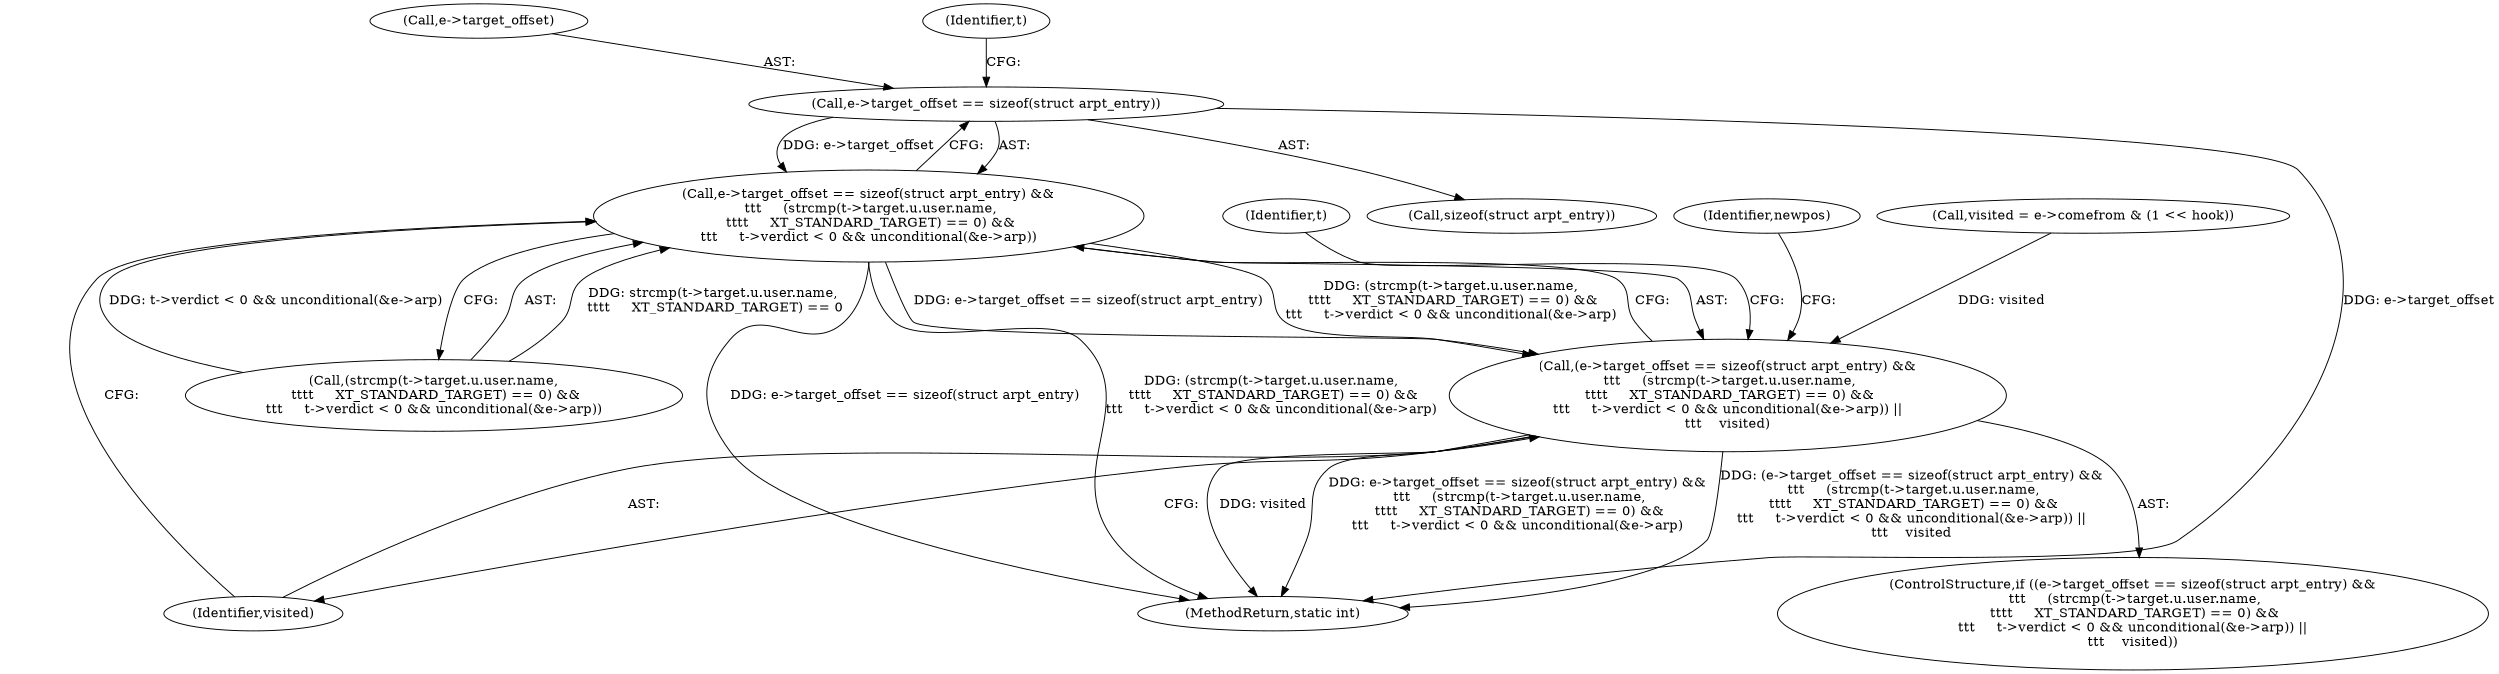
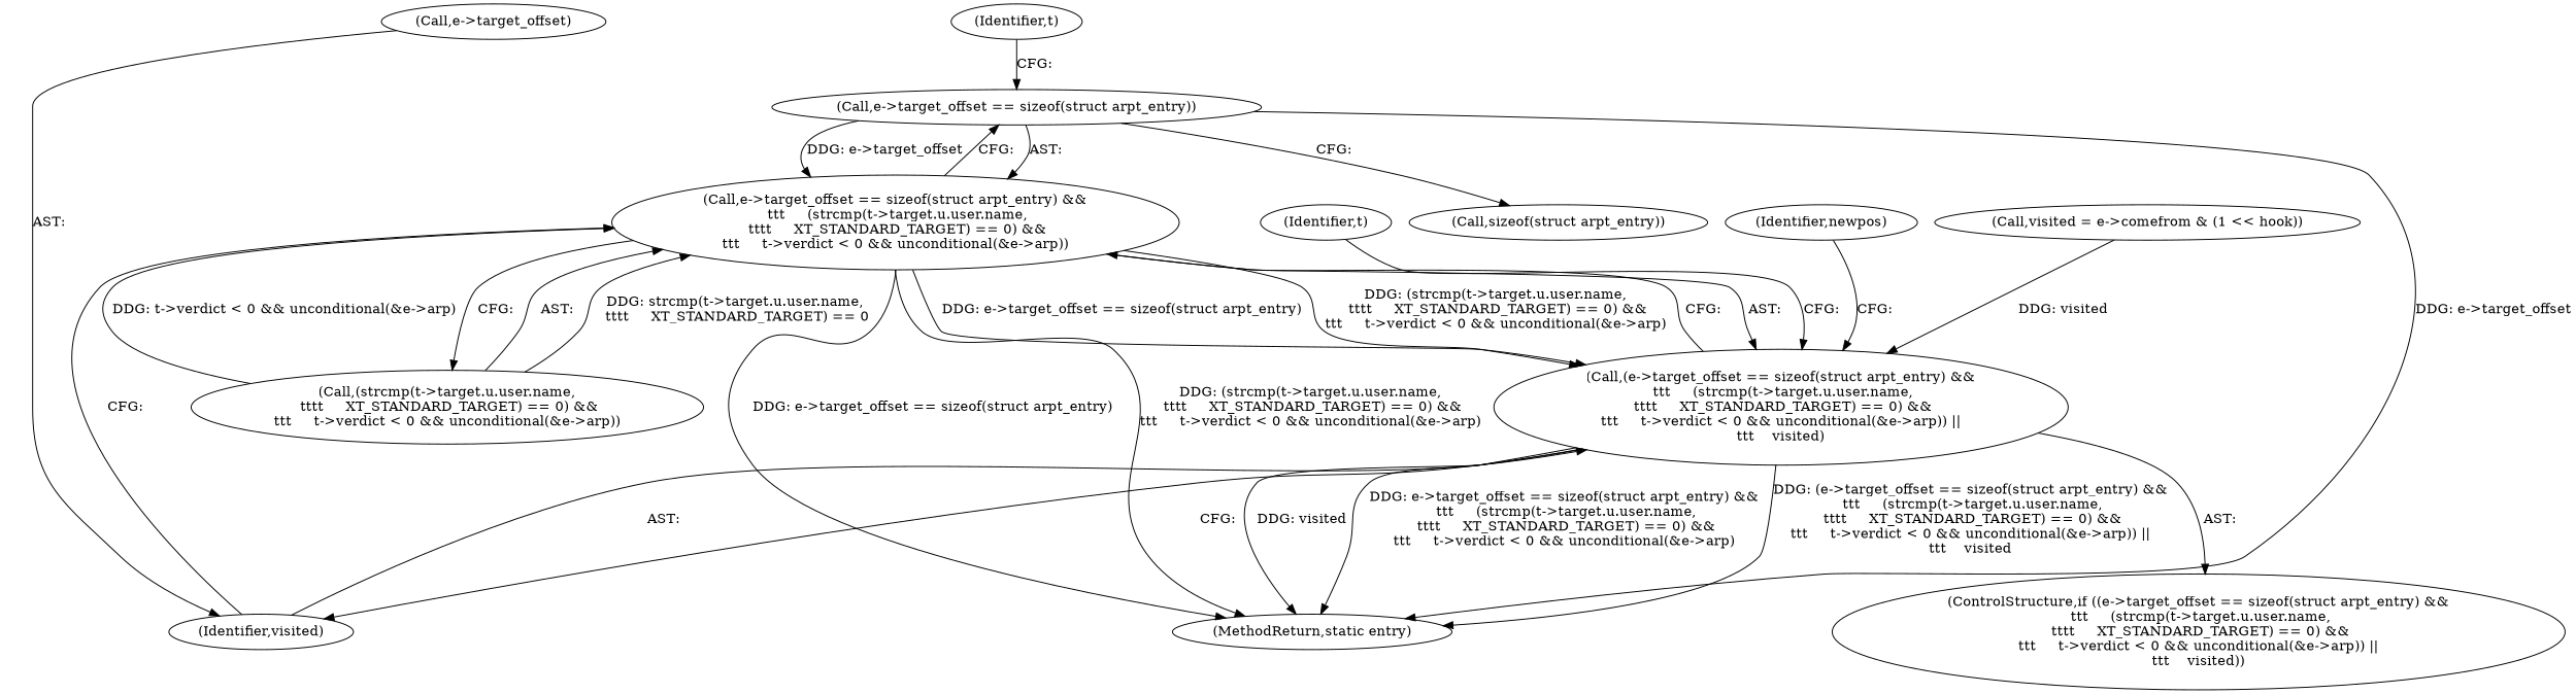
  digraph {
    n1 [label="(Call,e->target_offset == sizeof(struct arpt_entry))"]
    n2 [label="(Call,e->target_offset == sizeof(struct arpt_entry) &&\n \t\t\t     (strcmp(t->target.u.user.name,\n \t\t\t\t     XT_STANDARD_TARGET) == 0) &&\n\t\t\t     t->verdict < 0 && unconditional(&e->arp))"]
-   n3 [label="(MethodReturn,static int)"]
+   n3 [label="(MethodReturn,static entry)"]
    n4 [label="(Call,sizeof(struct arpt_entry))"]
    n5 [label="(Call,(e->target_offset == sizeof(struct arpt_entry) &&\n \t\t\t     (strcmp(t->target.u.user.name,\n \t\t\t\t     XT_STANDARD_TARGET) == 0) &&\n\t\t\t     t->verdict < 0 && unconditional(&e->arp)) ||\n\t\t\t    visited)"]
    n6 [label="(Call,(strcmp(t->target.u.user.name,\n \t\t\t\t     XT_STANDARD_TARGET) == 0) &&\n\t\t\t     t->verdict < 0 && unconditional(&e->arp))"]
    n7 [label="(ControlStructure,if ((e->target_offset == sizeof(struct arpt_entry) &&\n \t\t\t     (strcmp(t->target.u.user.name,\n \t\t\t\t     XT_STANDARD_TARGET) == 0) &&\n\t\t\t     t->verdict < 0 && unconditional(&e->arp)) ||\n\t\t\t    visited))"]
    n8 [label="(Identifier,visited)"]
    n9 [label="(Identifier,t)"]
    n10 [label="(Identifier,t)"]
    n11 [label="(Call,e->target_offset)"]
    n12 [label="(Identifier,newpos)"]
    n13 [label="(Call,visited = e->comefrom & (1 << hook))"]
    n1 -> n2 [label="AST: "]
    n1 -> n2 [label="DDG: e->target_offset"]
    n1 -> n3 [label="DDG: e->target_offset"]
-   n1 -> n4 [label="AST: "]
+   n1 -> n4 [label="CFG: "]
    n2 -> n1 [label="CFG: "]
    n2 -> n3 [label="DDG: e->target_offset == sizeof(struct arpt_entry)"]
    n2 -> n3 [label="DDG: (strcmp(t->target.u.user.name,\n \t\t\t\t     XT_STANDARD_TARGET) == 0) &&\n\t\t\t     t->verdict < 0 && unconditional(&e->arp)"]
    n2 -> n5 [label="AST: "]
    n2 -> n5 [label="DDG: e->target_offset == sizeof(struct arpt_entry)"]
    n2 -> n5 [label="DDG: (strcmp(t->target.u.user.name,\n \t\t\t\t     XT_STANDARD_TARGET) == 0) &&\n\t\t\t     t->verdict < 0 && unconditional(&e->arp)"]
    n2 -> n6 [label="CFG: "]
    n5 -> n2 [label="CFG: "]
    n5 -> n3 [label="DDG: visited"]
    n5 -> n3 [label="DDG: e->target_offset == sizeof(struct arpt_entry) &&\n \t\t\t     (strcmp(t->target.u.user.name,\n \t\t\t\t     XT_STANDARD_TARGET) == 0) &&\n\t\t\t     t->verdict < 0 && unconditional(&e->arp)"]
    n5 -> n3 [label="DDG: (e->target_offset == sizeof(struct arpt_entry) &&\n \t\t\t     (strcmp(t->target.u.user.name,\n \t\t\t\t     XT_STANDARD_TARGET) == 0) &&\n\t\t\t     t->verdict < 0 && unconditional(&e->arp)) ||\n\t\t\t    visited"]
    n5 -> n7 [label="AST: "]
    n5 -> n8 [label="CFG: "]
    n6 -> n2 [label="AST: "]
    n6 -> n2 [label="DDG: strcmp(t->target.u.user.name,\n \t\t\t\t     XT_STANDARD_TARGET) == 0"]
    n6 -> n2 [label="DDG: t->verdict < 0 && unconditional(&e->arp)"]
    n8 -> n2 [label="CFG: "]
    n8 -> n5 [label="AST: "]
    n9 -> n1 [label="CFG: "]
    n10 -> n5 [label="CFG: "]
-   n11 -> n1 [label="AST: "]
+   n11 -> n8 [label="AST: "]
    n12 -> n5 [label="CFG: "]
    n13 -> n5 [label="DDG: visited"]
  }
